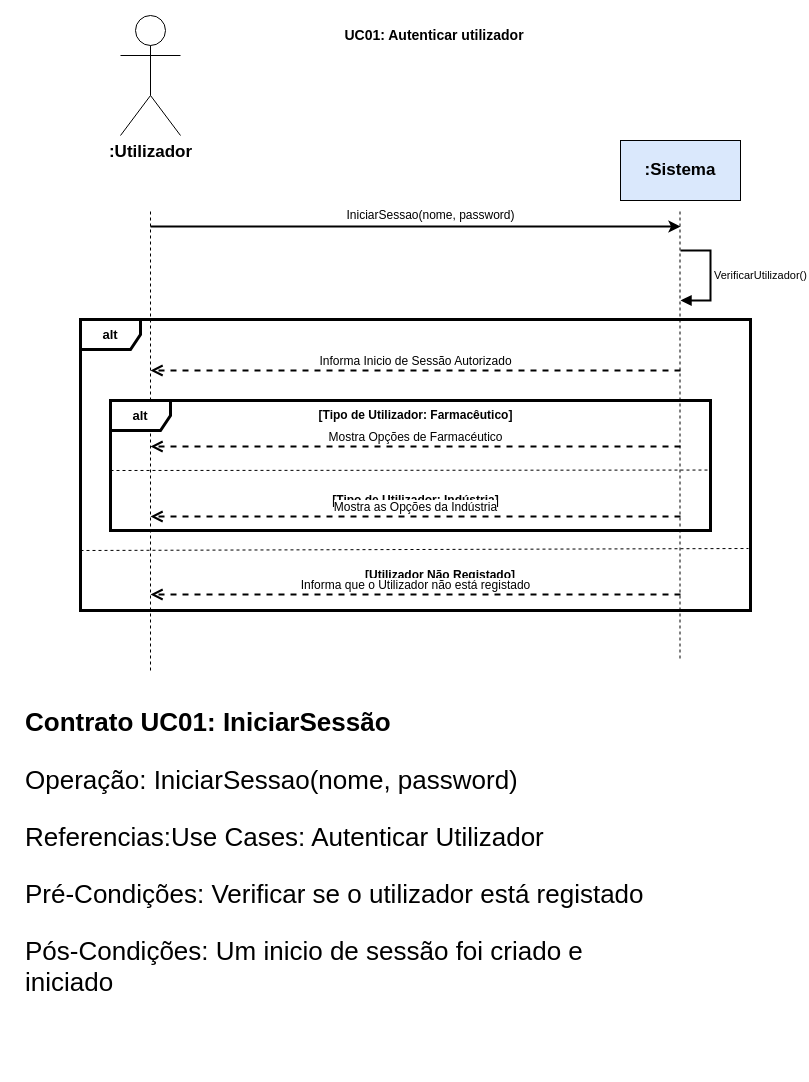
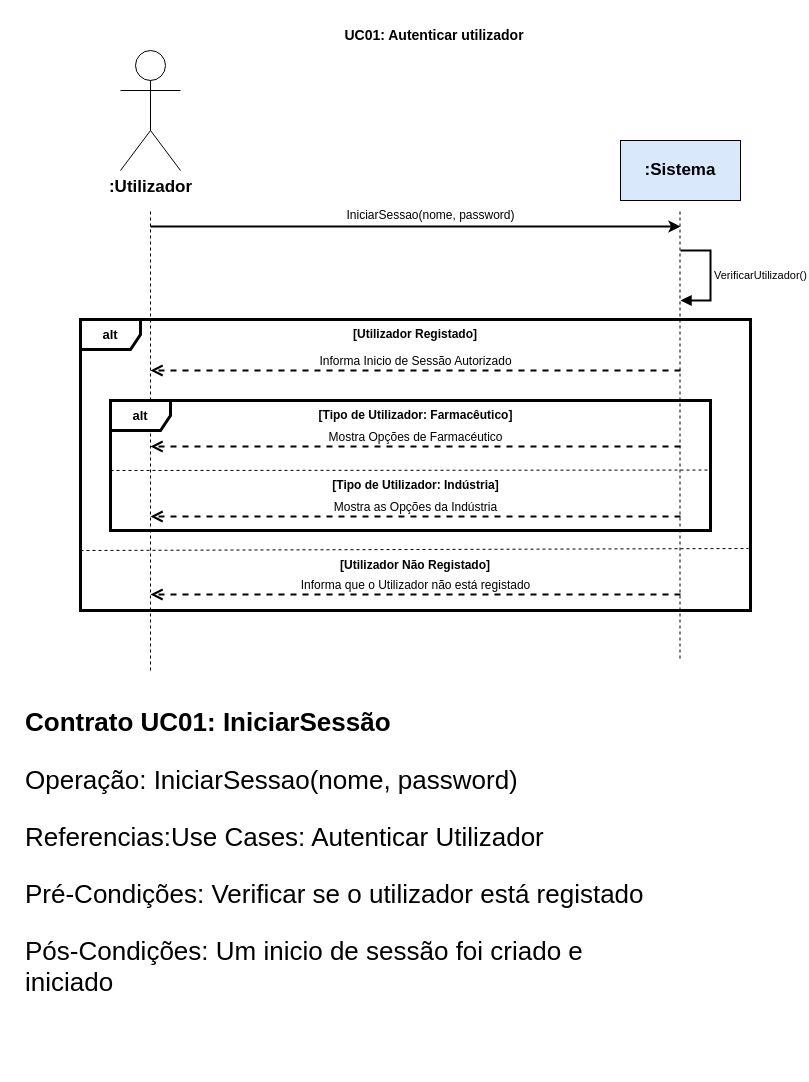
  <mxCell id="0" />
  <mxCell id="1" parent="0" />
  <mxCell id="2" value="UC01: Autenticar utilizador" style="text;html=1;strokeColor=none;fillColor=none;align=center;verticalAlign=middle;whiteSpace=wrap;rounded=0;fontStyle=1;fontSize=14;" parent="1" vertex="1"><mxGeometry x="339" y="20" width="190" height="30" as="geometry" /></mxCell>
- <mxCell id="3" value=":Utilizador" style="shape=umlActor;verticalLabelPosition=bottom;verticalAlign=top;html=1;outlineConnect=0;fontStyle=1;fontSize=17;" parent="1" vertex="1"><mxGeometry x="120" y="15" width="60" height="120" as="geometry" /></mxCell>
+ <mxCell id="3" value=":Utilizador" style="shape=umlActor;verticalLabelPosition=bottom;verticalAlign=top;html=1;outlineConnect=0;fontStyle=1;fontSize=17;" parent="1" vertex="1"><mxGeometry x="120" y="50" width="60" height="120" as="geometry" /></mxCell>
  <mxCell id="4" value=":Sistema" style="rounded=0;whiteSpace=wrap;html=1;fontStyle=1;fontSize=17;fillColor=#dae8fc;" parent="1" vertex="1"><mxGeometry x="620" y="140" width="120" height="60" as="geometry" /></mxCell>
  <mxCell id="5" value="" style="endArrow=none;dashed=1;html=1;rounded=0;fontStyle=1;fontSize=16;strokeWidth=1;" parent="1" edge="1"><mxGeometry width="50" height="50" relative="1" as="geometry"><mxPoint x="150" y="211" as="sourcePoint" /><mxPoint x="150" y="671" as="targetPoint" /></mxGeometry></mxCell>
  <mxCell id="6" value="" style="endArrow=none;dashed=1;html=1;rounded=0;fontStyle=1;fontSize=16;strokeWidth=1;" parent="1" edge="1"><mxGeometry width="50" height="50" relative="1" as="geometry"><mxPoint x="679.5" y="211" as="sourcePoint" /><mxPoint x="679.5" y="661" as="targetPoint" /></mxGeometry></mxCell>
  <mxCell id="7" value="" style="endArrow=classic;html=1;rounded=0;strokeWidth=2;" parent="1" edge="1"><mxGeometry width="50" height="50" relative="1" as="geometry"><mxPoint x="150" y="226" as="sourcePoint" /><mxPoint x="680" y="226" as="targetPoint" /></mxGeometry></mxCell>
  <mxCell id="8" value="IniciarSessao(nome, password)" style="text;html=1;strokeColor=none;fillColor=none;align=center;verticalAlign=middle;whiteSpace=wrap;rounded=0;fontStyle=0" parent="1" vertex="1"><mxGeometry x="337.5" y="200" width="185" height="30" as="geometry" /></mxCell>
  <mxCell id="9" value="VerificarUtilizador()" style="html=1;align=left;spacingLeft=2;endArrow=block;rounded=0;edgeStyle=orthogonalEdgeStyle;curved=0;rounded=0;strokeWidth=2;" parent="1" edge="1"><mxGeometry relative="1" as="geometry"><mxPoint x="680" y="250" as="sourcePoint" /><Array as="points"><mxPoint x="710" y="250" /><mxPoint x="710" y="300" /><mxPoint x="685" y="300" /></Array><mxPoint x="680" y="300" as="targetPoint" /></mxGeometry></mxCell>
  <mxCell id="10" value="alt" style="shape=umlFrame;whiteSpace=wrap;html=1;pointerEvents=0;strokeWidth=3;fontStyle=1;fontSize=13;" parent="1" vertex="1"><mxGeometry x="80" y="319" width="670" height="291" as="geometry" /></mxCell>
+ <mxCell id="11" value="[Utilizador Registado]" style="text;html=1;strokeColor=none;fillColor=none;align=center;verticalAlign=middle;whiteSpace=wrap;rounded=0;fontStyle=1" parent="1" vertex="1"><mxGeometry x="352" y="319" width="126" height="30" as="geometry" /></mxCell>
  <mxCell id="12" value="alt" style="shape=umlFrame;whiteSpace=wrap;html=1;pointerEvents=0;strokeWidth=3;fontStyle=1;fontSize=13;" parent="1" vertex="1"><mxGeometry x="110" y="400" width="600" height="130" as="geometry" /></mxCell>
  <mxCell id="13" value="[Tipo de Utilizador: Farmacêutico]" style="text;html=1;strokeColor=none;fillColor=none;align=center;verticalAlign=middle;whiteSpace=wrap;rounded=0;fontStyle=1" parent="1" vertex="1"><mxGeometry x="308.5" y="400" width="213" height="30" as="geometry" /></mxCell>
  <mxCell id="14" value="Informa Inicio de Sessão Autorizado" style="html=1;verticalAlign=bottom;endArrow=open;dashed=1;endSize=8;curved=0;rounded=0;exitX=0;exitY=1;exitDx=0;exitDy=-5;fontStyle=0;strokeWidth=2;fontSize=12;" parent="1" edge="1"><mxGeometry relative="1" as="geometry"><mxPoint x="150" y="370" as="targetPoint" /><mxPoint x="680" y="370" as="sourcePoint" /><mxPoint as="offset" /></mxGeometry></mxCell>
  <mxCell id="15" value="Mostra Opções de Farmacéutico" style="html=1;verticalAlign=bottom;endArrow=open;dashed=1;endSize=8;curved=0;rounded=0;fontStyle=0;strokeWidth=2;fontSize=12;" parent="1" edge="1"><mxGeometry x="-0.001" relative="1" as="geometry"><mxPoint x="150" y="446" as="targetPoint" /><mxPoint x="680" y="446" as="sourcePoint" /><mxPoint as="offset" /></mxGeometry></mxCell>
  <mxCell id="16" value="" style="endArrow=none;dashed=1;html=1;rounded=0;entryX=1.002;entryY=0.535;entryDx=0;entryDy=0;entryPerimeter=0;" parent="1" target="12" edge="1"><mxGeometry width="50" height="50" relative="1" as="geometry"><mxPoint x="110" y="470" as="sourcePoint" /><mxPoint x="680" y="470" as="targetPoint" /></mxGeometry></mxCell>
- <mxCell id="17" value="[Tipo de Utilizador: Indústria]" style="text;html=1;strokeColor=none;fillColor=none;align=center;verticalAlign=middle;whiteSpace=wrap;rounded=0;fontStyle=1" parent="1" vertex="1"><mxGeometry x="308.5" y="485" width="213" height="30" as="geometry" /></mxCell>
+ <mxCell id="17" value="[Tipo de Utilizador: Indústria]" style="text;html=1;strokeColor=none;fillColor=none;align=center;verticalAlign=middle;whiteSpace=wrap;rounded=0;fontStyle=1" parent="1" vertex="1"><mxGeometry x="308.5" y="470" width="213" height="30" as="geometry" /></mxCell>
  <mxCell id="18" value="Mostra as Opções da Indústria" style="html=1;verticalAlign=bottom;endArrow=open;dashed=1;endSize=8;curved=0;rounded=0;fontStyle=0;strokeWidth=2;fontSize=12;" parent="1" edge="1"><mxGeometry relative="1" as="geometry"><mxPoint x="150" y="516" as="targetPoint" /><mxPoint x="680" y="516" as="sourcePoint" /><mxPoint as="offset" /></mxGeometry></mxCell>
  <mxCell id="19" value="" style="endArrow=none;dashed=1;html=1;rounded=0;entryX=0.997;entryY=0.787;entryDx=0;entryDy=0;entryPerimeter=0;" parent="1" target="10" edge="1"><mxGeometry width="50" height="50" relative="1" as="geometry"><mxPoint x="80" y="550" as="sourcePoint" /><mxPoint x="681" y="550" as="targetPoint" /></mxGeometry></mxCell>
- <mxCell id="20" value="[Utilizador Não Registado]" style="text;html=1;strokeColor=none;fillColor=none;align=center;verticalAlign=middle;whiteSpace=wrap;rounded=0;fontStyle=1" parent="1" vertex="1"><mxGeometry x="356" y="560" width="168" height="30" as="geometry" /></mxCell>
+ <mxCell id="20" value="[Utilizador Não Registado]" style="text;html=1;strokeColor=none;fillColor=none;align=center;verticalAlign=middle;whiteSpace=wrap;rounded=0;fontStyle=1" parent="1" vertex="1"><mxGeometry x="331" y="550" width="168" height="30" as="geometry" /></mxCell>
  <mxCell id="21" value="Informa que o Utilizador não está registado" style="html=1;verticalAlign=bottom;endArrow=open;dashed=1;endSize=8;curved=0;rounded=0;exitX=0;exitY=1;exitDx=0;exitDy=-5;fontStyle=0;strokeWidth=2;fontSize=12;" parent="1" edge="1"><mxGeometry relative="1" as="geometry"><mxPoint x="150" y="594" as="targetPoint" /><mxPoint x="680" y="594" as="sourcePoint" /><mxPoint as="offset" /></mxGeometry></mxCell>
  <mxCell id="22" value="&lt;h1 style=&quot;font-size: 26px;&quot;&gt;&lt;font style=&quot;font-size: 26px;&quot;&gt;Contrato UC01: IniciarSessão&lt;/font&gt;&lt;/h1&gt;&lt;p style=&quot;font-size: 26px;&quot;&gt;Operação: IniciarSessao(nome, password)&lt;/p&gt;&lt;p style=&quot;font-size: 26px;&quot;&gt;Referencias:Use Cases: Autenticar Utilizador&lt;/p&gt;&lt;p style=&quot;font-size: 26px;&quot;&gt;Pré-Condições: Verificar se o utilizador está registado&lt;/p&gt;&lt;p style=&quot;font-size: 26px;&quot;&gt;Pós-Condições: Um inicio de sessão foi criado e iniciado&lt;/p&gt;&lt;p style=&quot;font-size: 26px;&quot;&gt;&lt;br&gt;&lt;/p&gt;&lt;p style=&quot;font-size: 26px;&quot;&gt;&lt;span style=&quot;white-space: pre;&quot;&gt;&#09;&lt;span style=&quot;white-space: pre;&quot;&gt;&#09;&lt;/span&gt;&lt;span style=&quot;white-space: pre;&quot;&gt;&#09;&lt;/span&gt; &lt;/span&gt;&amp;nbsp;&amp;nbsp;&lt;br&gt;&lt;/p&gt;&lt;p style=&quot;font-size: 26px;&quot;&gt;&lt;br&gt;&lt;/p&gt;" style="text;html=1;strokeColor=none;fillColor=none;spacing=5;spacingTop=-20;whiteSpace=wrap;overflow=hidden;rounded=0;" vertex="1" parent="1"><mxGeometry y="700" width="650" height="360" as="geometry" x="20" /></mxCell>
